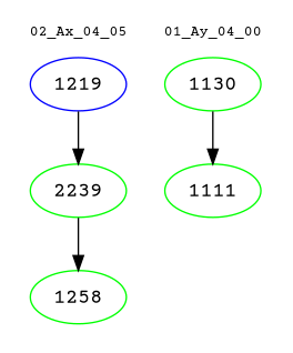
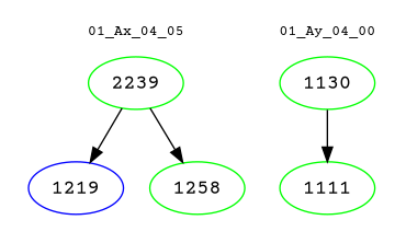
  digraph {
    fontname="Courier Prime"
    node [color=green fontname="Courier Prime"]
    edge [color=black fontname="Courier Prime"]
    n1 [label=2239]
    n2 [color=blue label=1219]
    n3 [label=1258]
    n4 [label=1130]
    n5 [label=1111]
    subgraph cluster_1 {
      color=white
      fontsize=10
-     label="02_Ax_04_05"
+     label="01_Ax_04_05"
      n1
      n2
      n3
    }
    subgraph cluster_2 {
      color=white
      fontsize=10
      label="01_Ay_04_00"
      n4
      n5
    }
-   n2 -> n1
+   n1 -> n2
    n1 -> n3
    n4 -> n5
  }
